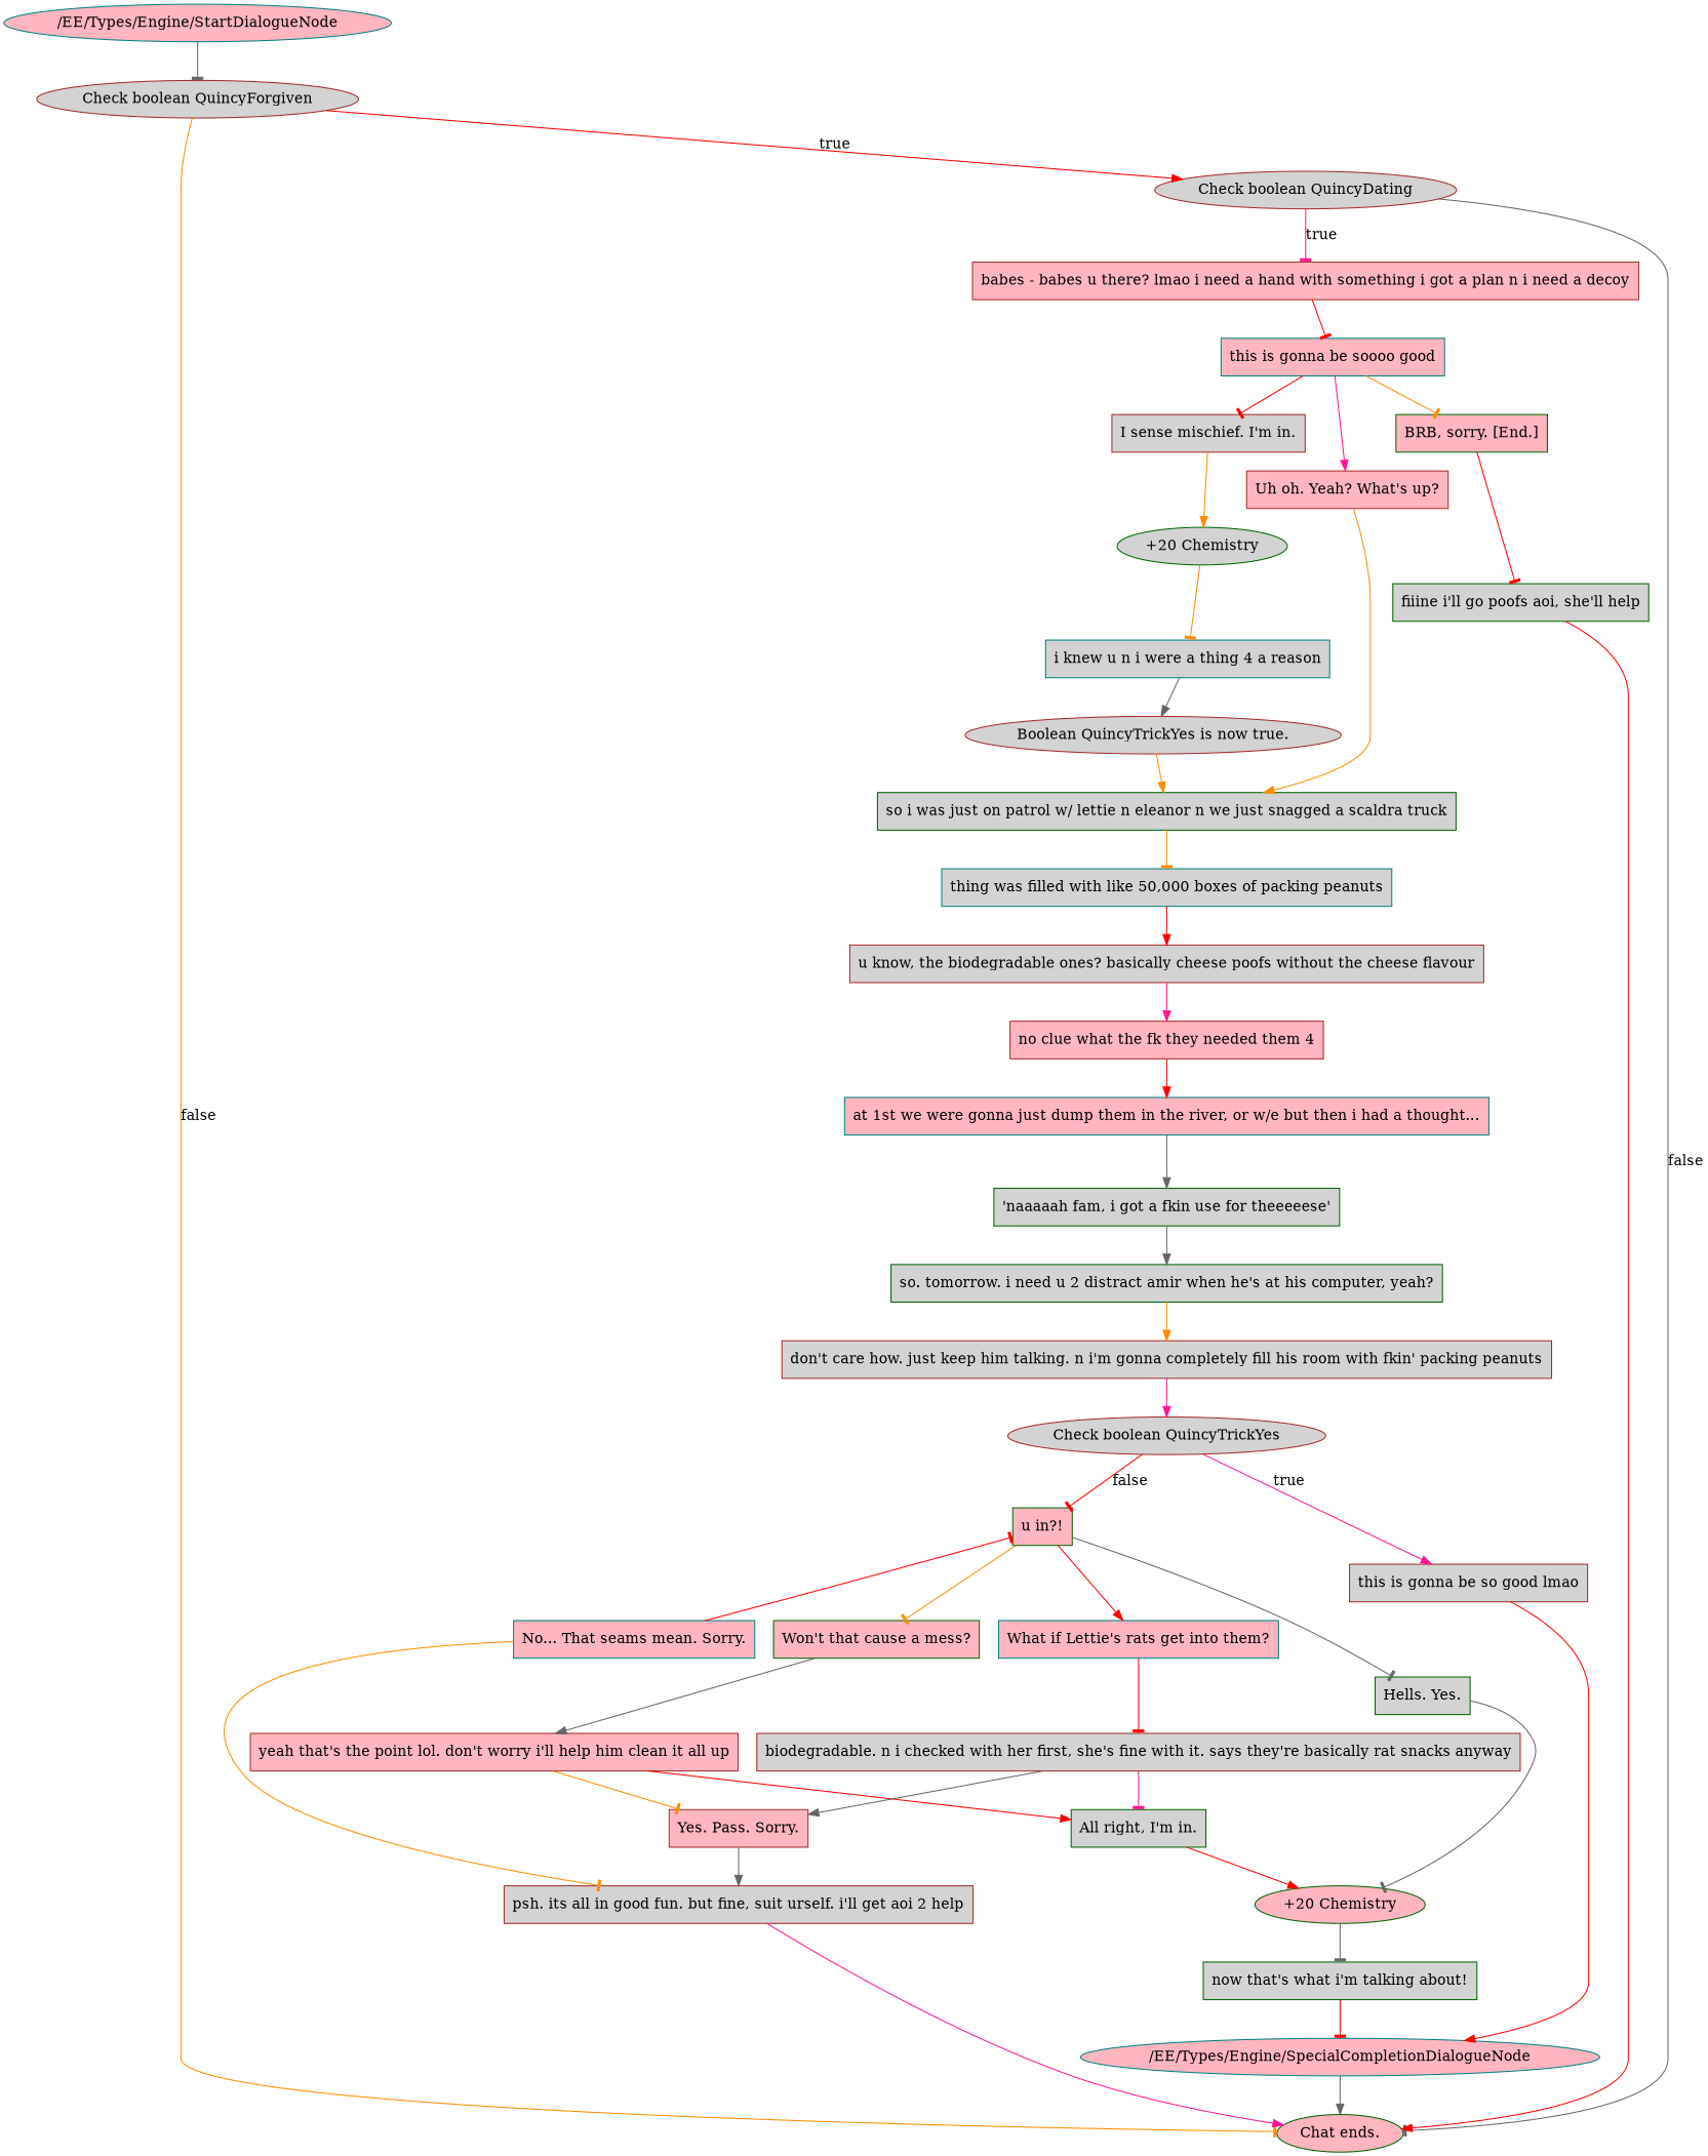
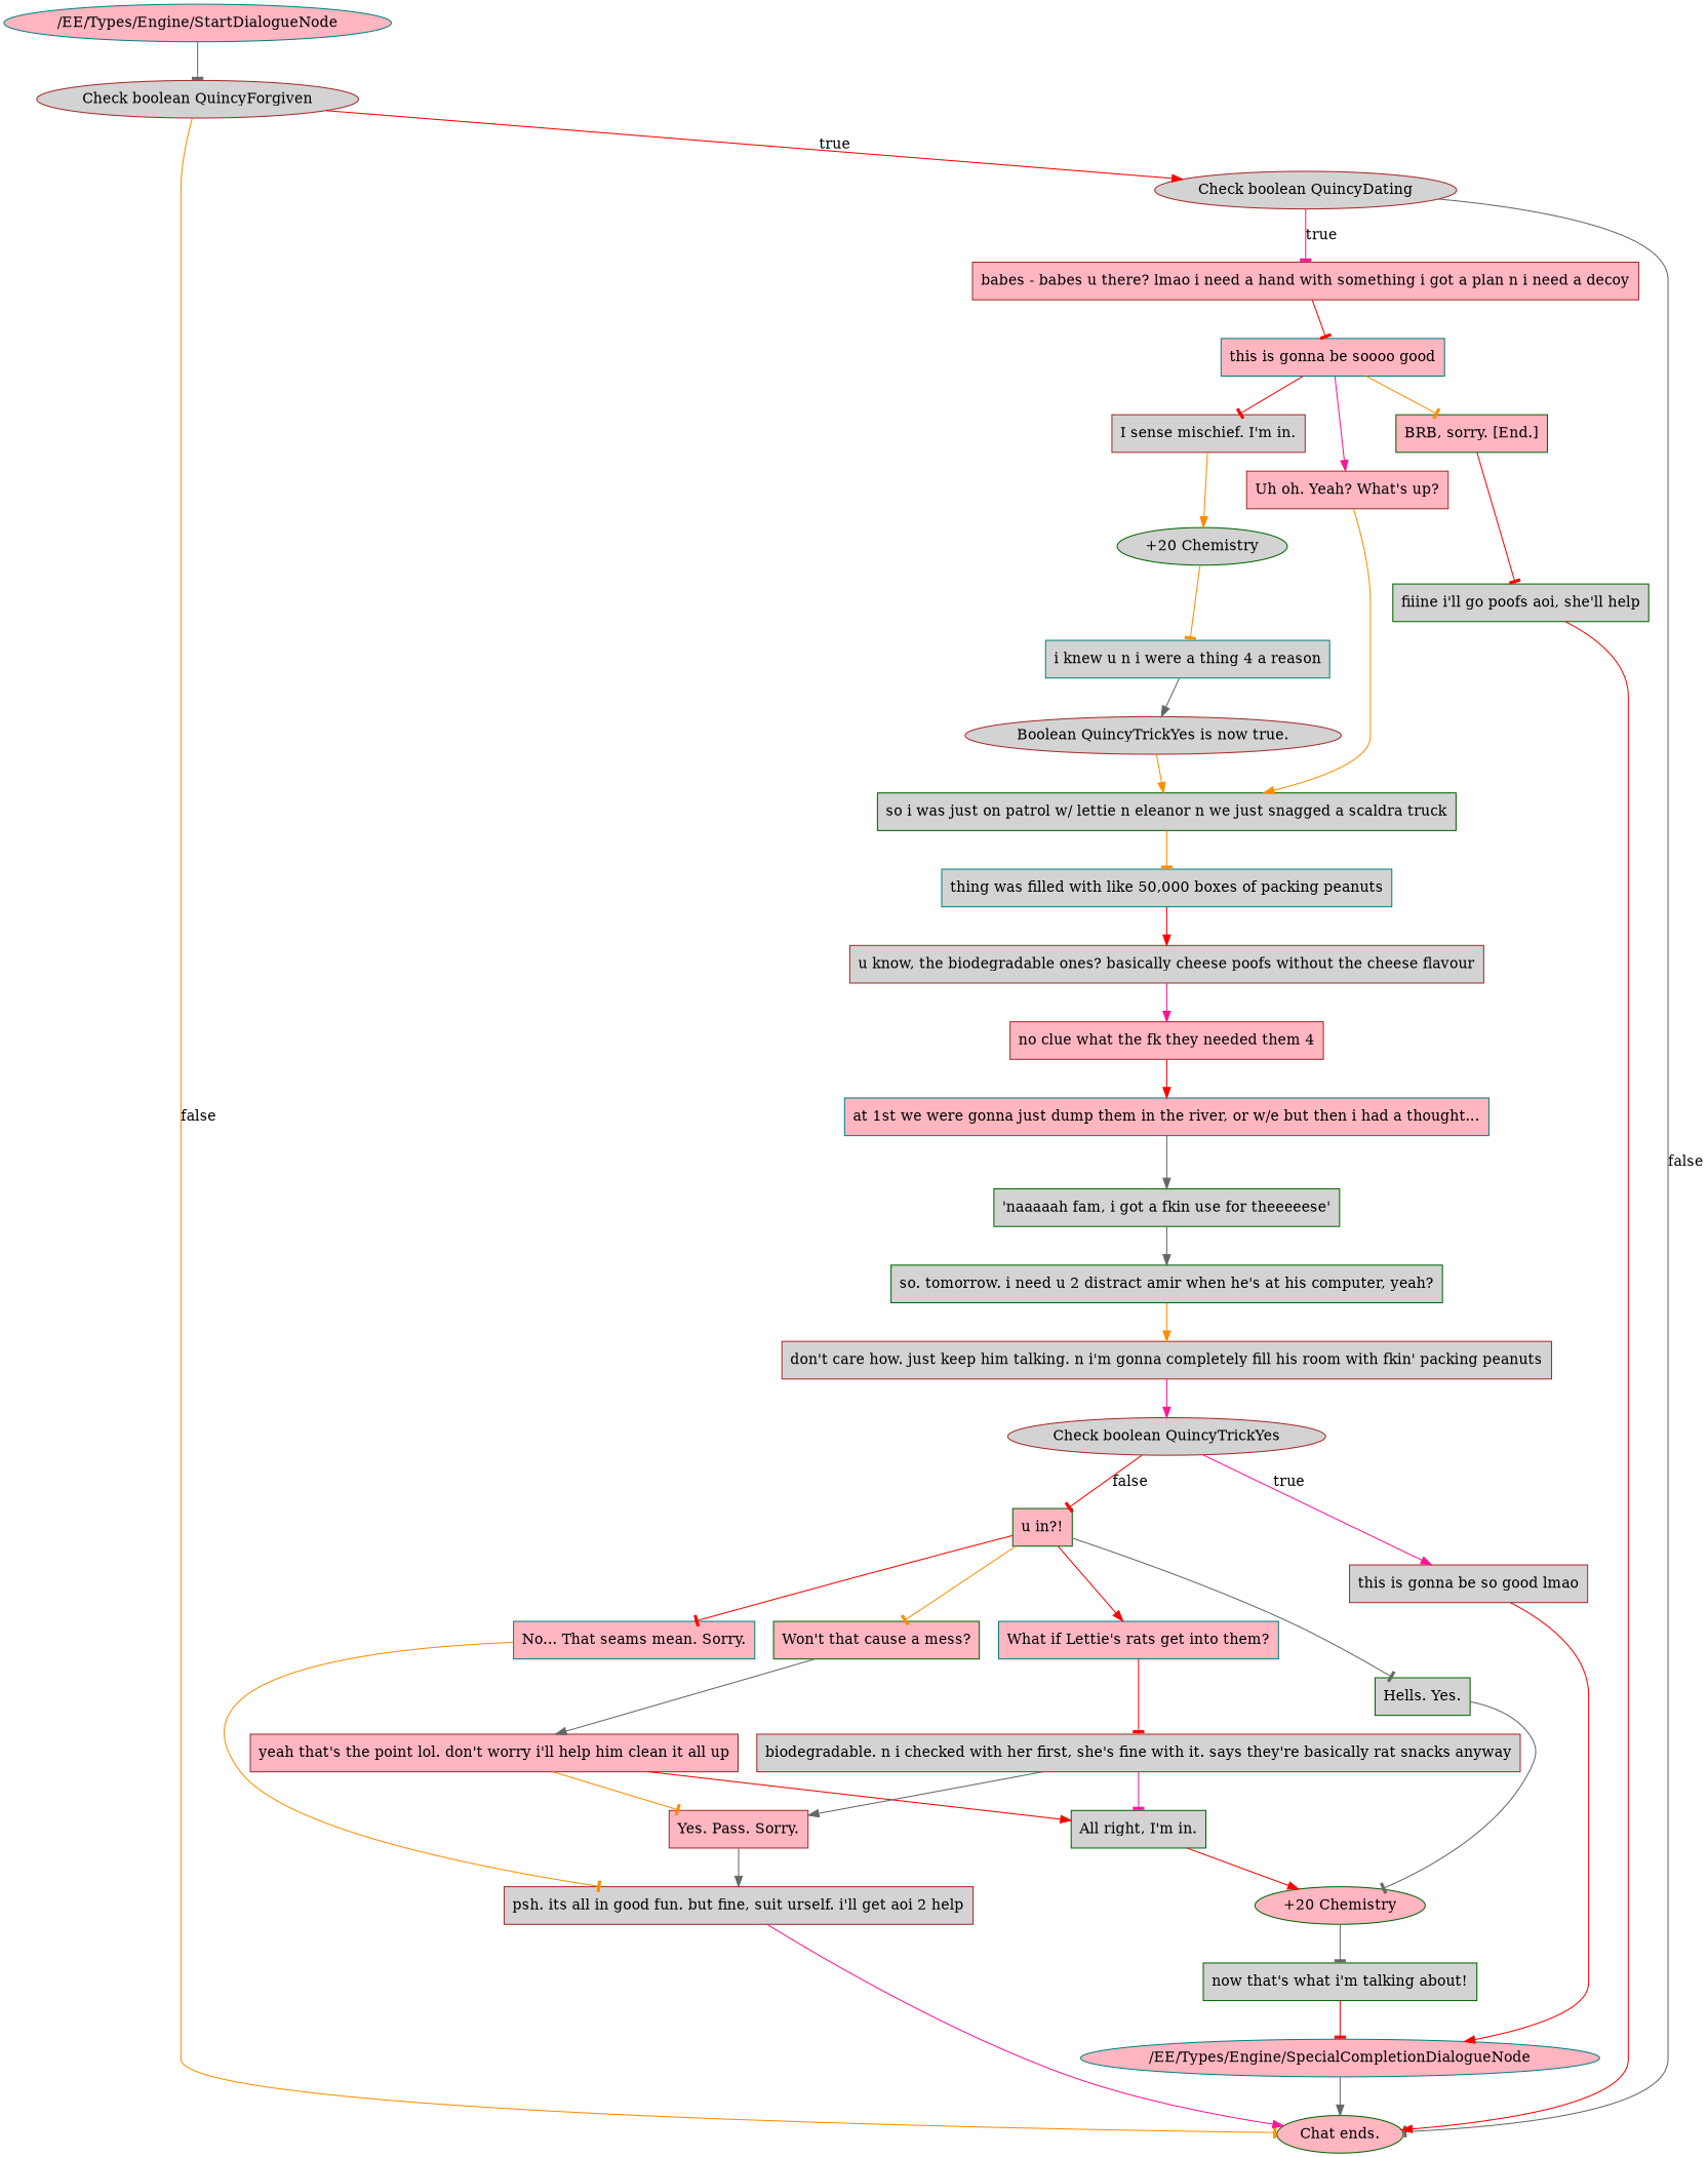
  digraph {
    node [color=brown fillcolor=lightgrey style=filled shape=box]
    edge [arrowhead=normal color=red]
    n1 [color=teal fillcolor=lightpink label="/EE/Types/Engine/StartDialogueNode" shape=""]
    n2 [label="Check boolean QuincyForgiven" shape=""]
    n3 [label="Check boolean QuincyDating" shape=""]
    "Chat ends." [color=darkgreen fillcolor=lightpink shape=""]
    n5 [fillcolor=lightpink label="babes - babes u there? lmao i need a hand with something i got a plan n i need a decoy"]
    n6 [color=teal fillcolor=lightpink label="this is gonna be soooo good"]
    n7 [label="I sense mischief. I'm in."]
    n8 [fillcolor=lightpink label="Uh oh. Yeah? What's up?"]
    n9 [color=darkgreen fillcolor=lightpink label="BRB, sorry. [End.]"]
    n10 [color=darkgreen label="+20 Chemistry" shape=""]
    n11 [color=darkgreen label="so i was just on patrol w/ lettie n eleanor n we just snagged a scaldra truck"]
    n12 [color=darkgreen label="fiiine i'll go poofs aoi, she'll help"]
    n13 [color=teal label="i knew u n i were a thing 4 a reason"]
    n14 [color=teal label="thing was filled with like 50,000 boxes of packing peanuts"]
    n15 [label="Boolean QuincyTrickYes is now true." shape=""]
    n16 [label="u know, the biodegradable ones? basically cheese poofs without the cheese flavour"]
    n17 [fillcolor=lightpink label="no clue what the fk they needed them 4"]
    n18 [color=teal fillcolor=lightpink label="at 1st we were gonna just dump them in the river, or w/e but then i had a thought..."]
    n19 [color=darkgreen label="'naaaaah fam, i got a fkin use for theeeeese'"]
    n20 [color=darkgreen label="so. tomorrow. i need u 2 distract amir when he's at his computer, yeah?"]
    n21 [label="don't care how. just keep him talking. n i'm gonna completely fill his room with fkin' packing peanuts"]
    n22 [label="Check boolean QuincyTrickYes" shape=""]
    n23 [label="this is gonna be so good lmao"]
    n24 [color=darkgreen fillcolor=lightpink label="u in?!"]
    n25 [color=teal fillcolor=lightpink label="/EE/Types/Engine/SpecialCompletionDialogueNode" shape=""]
    n26 [color=darkgreen label="Hells. Yes."]
    n27 [color=darkgreen fillcolor=lightpink label="Won't that cause a mess?"]
    n28 [color=teal fillcolor=lightpink label="What if Lettie's rats get into them?"]
    n29 [color=teal fillcolor=lightpink label="No... That seams mean. Sorry."]
    n30 [color=darkgreen fillcolor=lightpink label="+20 Chemistry" shape=""]
    n31 [fillcolor=lightpink label="yeah that's the point lol. don't worry i'll help him clean it all up"]
    n32 [label="biodegradable. n i checked with her first, she's fine with it. says they're basically rat snacks anyway"]
    n33 [label="psh. its all in good fun. but fine, suit urself. i'll get aoi 2 help"]
    n34 [color=darkgreen label="now that's what i'm talking about!"]
    n35 [color=darkgreen label="All right, I'm in."]
    n36 [fillcolor=lightpink label="Yes. Pass. Sorry."]
    n1 -> n2 [arrowhead=tee color=gray40]
    n2 -> n3 [label=true]
    n2 -> "Chat ends." [arrowhead=tee color=darkorange label=false]
    n3 -> "Chat ends." [arrowhead=tee color=gray40 label=false]
    n3 -> n5 [arrowhead=tee color=deeppink label=true]
    n5 -> n6 [arrowhead=tee]
    n6 -> n7 [arrowhead=tee]
    n6 -> n8 [color=deeppink]
    n6 -> n9 [arrowhead=tee color=darkorange]
    n7 -> n10 [color=darkorange]
    n8 -> n11 [color=darkorange]
    n9 -> n12 [arrowhead=tee]
    n10 -> n13 [arrowhead=tee color=darkorange]
    n11 -> n14 [arrowhead=tee color=darkorange]
    n12 -> "Chat ends."
    n13 -> n15 [color=gray40]
    n14 -> n16
    n15 -> n11 [color=darkorange]
    n16 -> n17 [color=deeppink]
    n17 -> n18
    n18 -> n19 [color=gray40]
    n19 -> n20 [color=gray40]
    n20 -> n21 [color=darkorange]
    n21 -> n22 [color=deeppink]
    n22 -> n23 [color=deeppink label=true]
    n22 -> n24 [arrowhead=tee label=false]
    n23 -> n25
    n24 -> n26 [arrowhead=tee color=gray40]
    n24 -> n27 [arrowhead=tee color=darkorange]
    n24 -> n28
-   n29 -> n24 [arrowhead=tee]
+   n24 -> n29 [arrowhead=tee]
    n25 -> "Chat ends." [color=gray40]
    n26 -> n30 [arrowhead=tee color=gray40]
    n27 -> n31 [color=gray40]
    n28 -> n32 [arrowhead=tee]
    n29 -> n33 [arrowhead=tee color=darkorange]
    n30 -> n34 [arrowhead=tee color=gray40]
    n31 -> n35
    n31 -> n36 [arrowhead=tee color=darkorange]
    n32 -> n35 [arrowhead=tee color=deeppink]
    n32 -> n36 [color=gray40]
    n33 -> "Chat ends." [color=deeppink]
    n34 -> n25 [arrowhead=tee]
    n35 -> n30
    n36 -> n33 [color=gray40]
  }
